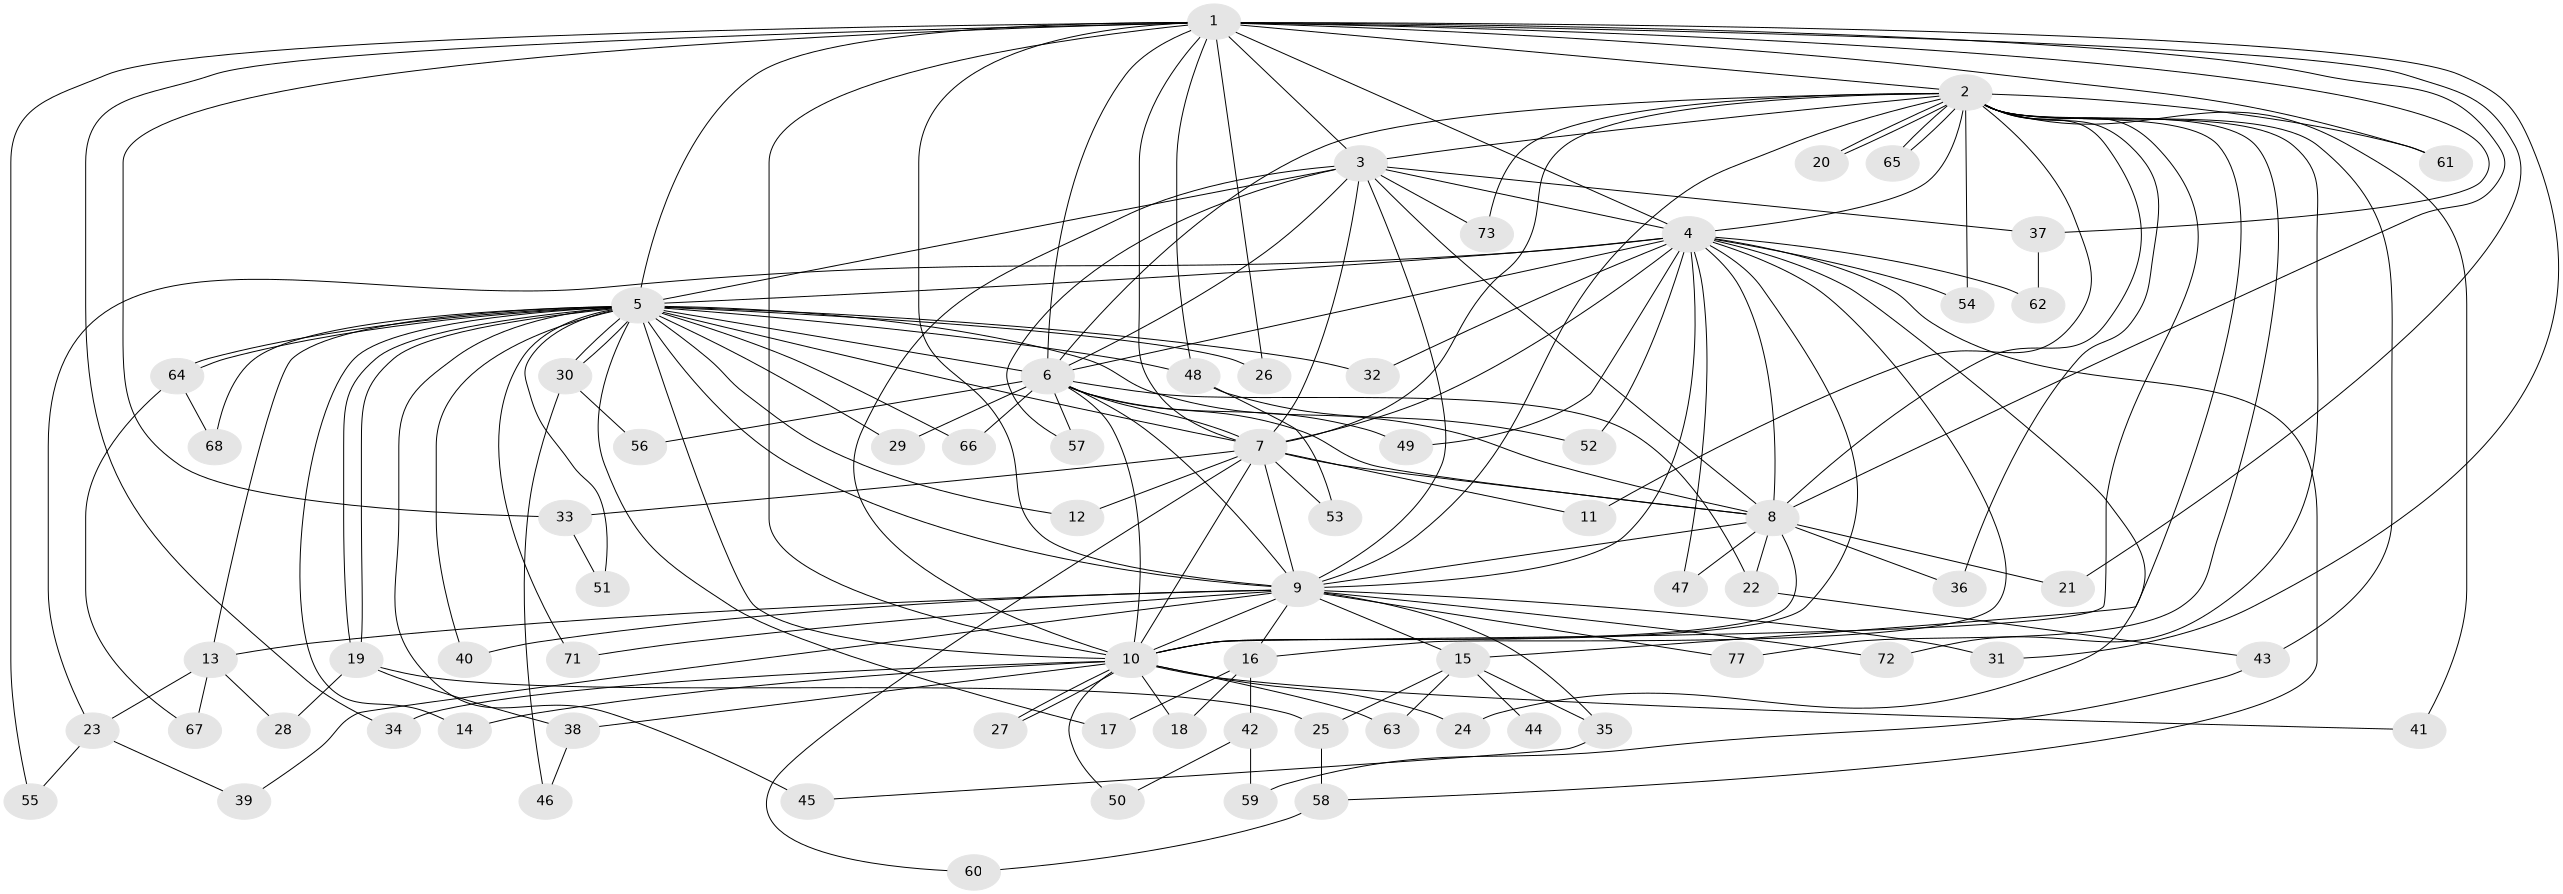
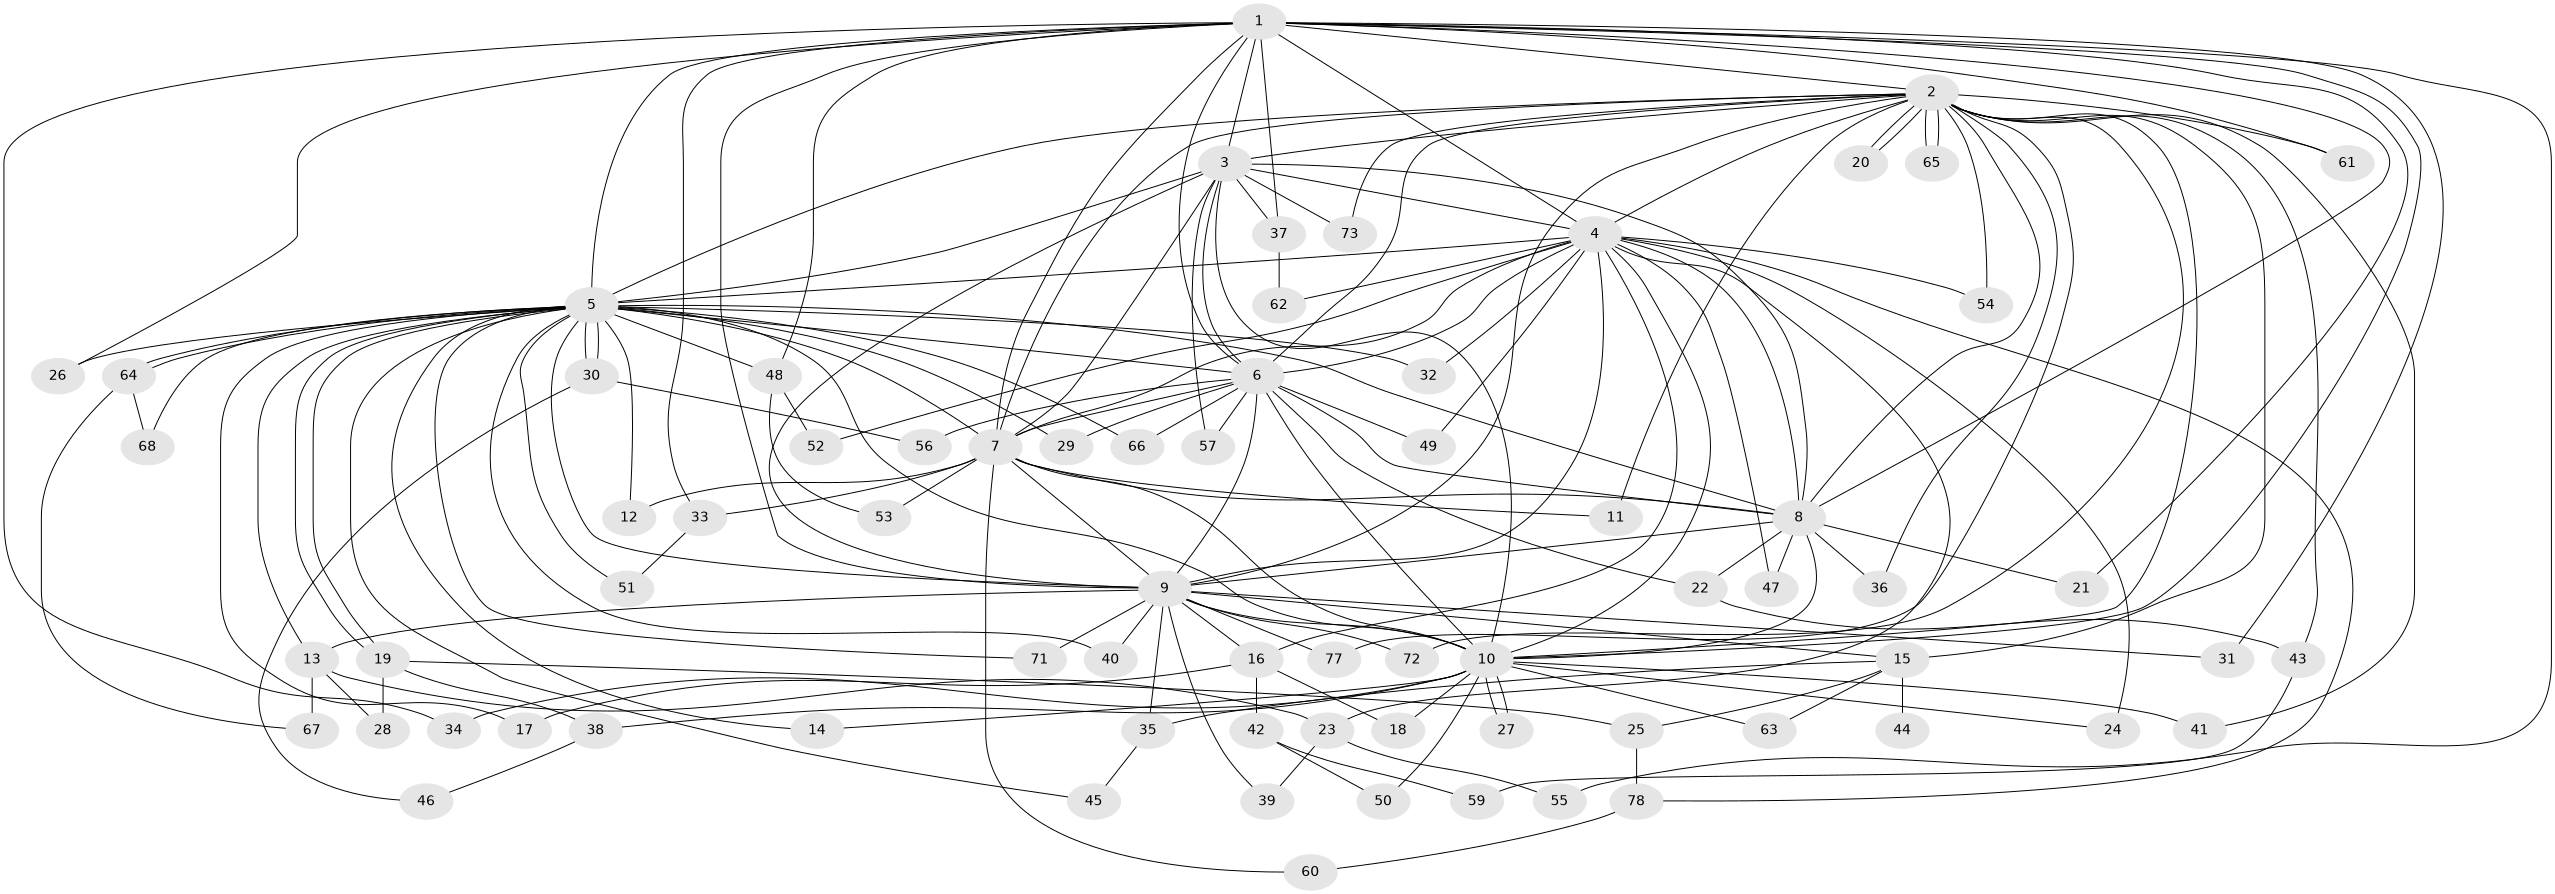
  graph {
    fontname="DejaVu Sans"
    node [color=gray90 fontname="DejaVu Sans" style=filled]
    edge [fontname="DejaVu Sans"]
    1
    2
    3
    4
    5
    6
    7
    8
    9
    10
    21
    26
    31
    33
    34
    37
    48
    55
    61
    11
    15
    20
    36
    41
    43
    54
    65
    n28 [label=77]
    72
    73
    57
    16
    23
    24
    32
    47
    49
    52
-   58
+   58 [label=78]
    62
    12
    13
    14
    17
    19
    29
    30
    40
    45
    51
    64
    66
    68
    71
    22
    56
    53
    60
    35
    39
    18
    27
    38
    50
    63
    44
    25
    59
    42
    28
    67
    46
    1 -- 2
    1 -- 3
    1 -- 4
    1 -- 5
    1 -- 6
    1 -- 7
    1 -- 8
    1 -- 9
    1 -- 10
    1 -- 21
    1 -- 26
    1 -- 31
    1 -- 33
    1 -- 34
    1 -- 37
    1 -- 48
    1 -- 55
    1 -- 61
    2 -- 3
    2 -- 4
+   2 -- 5
    2 -- 6
    2 -- 7
    2 -- 8
    2 -- 9
    2 -- 10
    2 -- 61
    2 -- 11
    2 -- 15
    2 -- 20
    2 -- 20
    2 -- 36
    2 -- 41
    2 -- 43
    2 -- 54
    2 -- 65
    2 -- 65
    2 -- n28
    2 -- 72
    2 -- 73
    3 -- 4
    3 -- 5
    3 -- 6
    3 -- 7
    3 -- 8
    3 -- 9
    3 -- 10
    3 -- 37
    3 -- 73
    3 -- 57
    4 -- 5
    4 -- 6
    4 -- 7
    4 -- 8
    4 -- 9
    4 -- 10
    4 -- 54
    4 -- 16
    4 -- 23
    4 -- 24
    4 -- 32
    4 -- 47
    4 -- 49
    4 -- 52
    4 -- 58
    4 -- 62
    5 -- 6
    5 -- 7
    5 -- 8
    5 -- 9
    5 -- 10
    5 -- 26
    5 -- 48
    5 -- 32
    5 -- 12
    5 -- 13
    5 -- 14
    5 -- 17
    5 -- 19
    5 -- 19
    5 -- 29
    5 -- 30
    5 -- 30
    5 -- 40
    5 -- 45
    5 -- 51
    5 -- 64
    5 -- 64
    5 -- 66
    5 -- 68
    5 -- 71
    6 -- 7
    6 -- 8
    6 -- 9
    6 -- 10
    6 -- 57
    6 -- 49
    6 -- 29
    6 -- 66
    6 -- 22
    6 -- 56
    7 -- 8
    7 -- 9
    7 -- 10
    7 -- 33
    7 -- 11
    7 -- 12
    7 -- 53
    7 -- 60
    8 -- 9
    8 -- 10
    8 -- 21
    8 -- 36
    8 -- 47
    8 -- 22
    9 -- 10
    9 -- 31
    9 -- 15
    9 -- n28
    9 -- 72
    9 -- 16
    9 -- 13
    9 -- 40
    9 -- 71
    9 -- 35
    9 -- 39
    10 -- 34
    10 -- 41
    10 -- 24
    10 -- 14
    10 -- 18
    10 -- 27
    10 -- 27
    10 -- 38
    10 -- 50
    10 -- 63
    33 -- 51
    37 -- 62
    48 -- 52
    48 -- 53
    15 -- 35
    15 -- 63
    15 -- 44
    15 -- 25
    43 -- 59
    16 -- 17
    16 -- 18
    16 -- 42
    23 -- 55
    23 -- 39
    58 -- 60
    13 -- 23
    13 -- 28
    13 -- 67
    19 -- 38
    19 -- 25
    19 -- 28
    30 -- 56
    30 -- 46
    64 -- 68
    64 -- 67
    22 -- 43
    35 -- 45
    38 -- 46
    25 -- 58
    42 -- 50
    42 -- 59
  }
